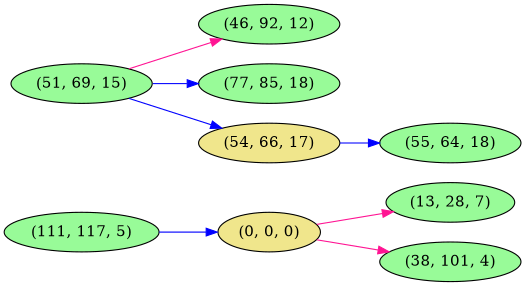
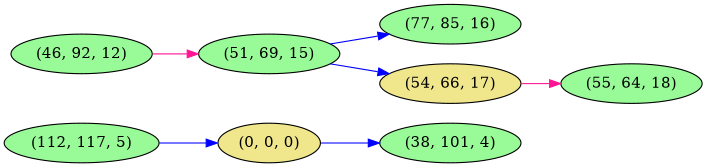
  digraph {
    rankdir=LR
    node [fillcolor=palegreen style=filled]
    edge [color=blue]
    "(0, 0, 0)" [fillcolor=khaki]
-   "(13, 28, 7)"
    "(38, 101, 4)"
-   "(111, 117, 5)"
+   "(111, 117, 5)" [label="(112, 117, 5)"]
    "(46, 92, 12)"
    "(51, 69, 15)"
-   "(77, 85, 16)" [label="(77, 85, 18)"]
+   "(77, 85, 16)"
    "(54, 66, 17)" [fillcolor=khaki]
    "(55, 64, 18)"
-   "(0, 0, 0)" -> "(13, 28, 7)" [color=deeppink]
-   "(0, 0, 0)" -> "(38, 101, 4)" [color=deeppink]
+   "(0, 0, 0)" -> "(38, 101, 4)"
    "(111, 117, 5)" -> "(0, 0, 0)"
-   "(51, 69, 15)" -> "(46, 92, 12)" [color=deeppink]
+   "(46, 92, 12)" -> "(51, 69, 15)" [color=deeppink]
    "(51, 69, 15)" -> "(77, 85, 16)"
    "(51, 69, 15)" -> "(54, 66, 17)"
-   "(54, 66, 17)" -> "(55, 64, 18)"
+   "(54, 66, 17)" -> "(55, 64, 18)" [color=deeppink]
  }
